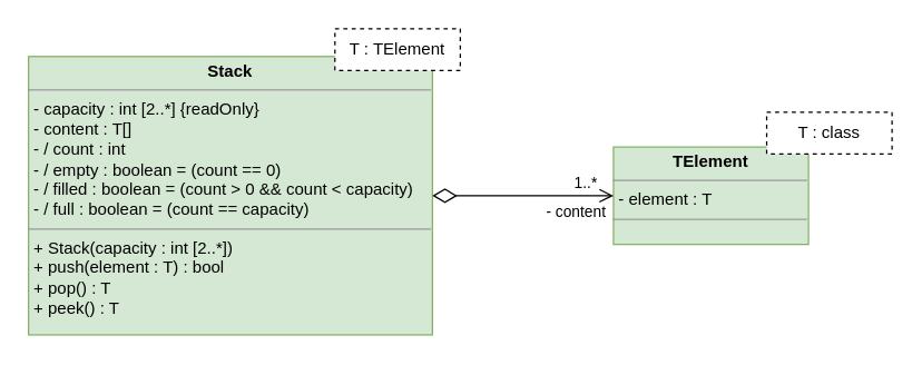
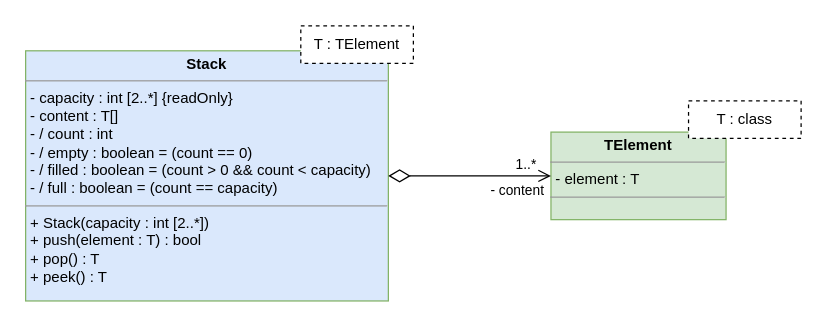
  <mxCell id="0" />
  <mxCell id="1" parent="0" />
- <mxCell id="2" value="&lt;p style=&quot;margin:0px;margin-top:4px;text-align:center;&quot;&gt;&lt;b&gt;Stack&lt;/b&gt;&lt;/p&gt;&lt;hr size=&quot;1&quot;&gt;&lt;p style=&quot;margin:0px;margin-left:4px;&quot;&gt;- capacity : int [2..*] {readOnly}&lt;/p&gt;&lt;p style=&quot;margin:0px;margin-left:4px;&quot;&gt;- content : T[]&lt;/p&gt;&lt;p style=&quot;margin:0px;margin-left:4px;&quot;&gt;- / count : int&lt;/p&gt;&lt;p style=&quot;margin:0px;margin-left:4px;&quot;&gt;- / empty : boolean = (count == 0)&lt;/p&gt;&lt;p style=&quot;margin:0px;margin-left:4px;&quot;&gt;- / filled : boolean = (count &amp;gt; 0 &amp;amp;&amp;amp; count &amp;lt; capacity)&lt;/p&gt;&lt;p style=&quot;margin:0px;margin-left:4px;&quot;&gt;- / full : boolean = (count == capacity)&lt;/p&gt;&lt;hr size=&quot;1&quot;&gt;&lt;p style=&quot;margin:0px;margin-left:4px;&quot;&gt;+ Stack(capacity : int [2..*])&lt;/p&gt;&lt;p style=&quot;margin:0px;margin-left:4px;&quot;&gt;+ push(element : T) : bool&lt;/p&gt;&lt;p style=&quot;margin:0px;margin-left:4px;&quot;&gt;+ pop() : T&lt;/p&gt;&lt;p style=&quot;margin:0px;margin-left:4px;&quot;&gt;+ peek() : T&lt;/p&gt;" style="verticalAlign=top;align=left;overflow=fill;fontSize=12;fontFamily=Helvetica;html=1;whiteSpace=wrap;fillColor=#d5e8d4;strokeColor=#82b366;" parent="1" vertex="1"><mxGeometry x="20" y="40" width="290" height="200" as="geometry" /></mxCell>
+ <mxCell id="2" value="&lt;p style=&quot;margin:0px;margin-top:4px;text-align:center;&quot;&gt;&lt;b&gt;Stack&lt;/b&gt;&lt;/p&gt;&lt;hr size=&quot;1&quot;&gt;&lt;p style=&quot;margin:0px;margin-left:4px;&quot;&gt;- capacity : int [2..*] {readOnly}&lt;/p&gt;&lt;p style=&quot;margin:0px;margin-left:4px;&quot;&gt;- content : T[]&lt;/p&gt;&lt;p style=&quot;margin:0px;margin-left:4px;&quot;&gt;- / count : int&lt;/p&gt;&lt;p style=&quot;margin:0px;margin-left:4px;&quot;&gt;- / empty : boolean = (count == 0)&lt;/p&gt;&lt;p style=&quot;margin:0px;margin-left:4px;&quot;&gt;- / filled : boolean = (count &amp;gt; 0 &amp;amp;&amp;amp; count &amp;lt; capacity)&lt;/p&gt;&lt;p style=&quot;margin:0px;margin-left:4px;&quot;&gt;- / full : boolean = (count == capacity)&lt;/p&gt;&lt;hr size=&quot;1&quot;&gt;&lt;p style=&quot;margin:0px;margin-left:4px;&quot;&gt;+ Stack(capacity : int [2..*])&lt;/p&gt;&lt;p style=&quot;margin:0px;margin-left:4px;&quot;&gt;+ push(element : T) : bool&lt;/p&gt;&lt;p style=&quot;margin:0px;margin-left:4px;&quot;&gt;+ pop() : T&lt;/p&gt;&lt;p style=&quot;margin:0px;margin-left:4px;&quot;&gt;+ peek() : T&lt;/p&gt;" style="verticalAlign=top;align=left;overflow=fill;fontSize=12;fontFamily=Helvetica;html=1;whiteSpace=wrap;fillColor=#dae8fc;strokeColor=#82b366;" parent="1" vertex="1"><mxGeometry x="20" y="40" width="290" height="200" as="geometry" /></mxCell>
  <mxCell id="3" value="T : TElement" style="fontStyle=0;dashed=1;html=1;whiteSpace=wrap;" parent="1" vertex="1"><mxGeometry x="240" y="20" width="90" height="30" as="geometry" /></mxCell>
  <mxCell id="4" value="&lt;p style=&quot;margin:0px;margin-top:4px;text-align:center;&quot;&gt;&lt;b&gt;TElement&lt;/b&gt;&lt;/p&gt;&lt;hr size=&quot;1&quot;&gt;&lt;p style=&quot;margin:0px;margin-left:4px;&quot;&gt;- element : T&lt;br&gt;&lt;/p&gt;&lt;hr size=&quot;1&quot;&gt;&lt;p style=&quot;margin:0px;margin-left:4px;&quot;&gt;&lt;br&gt;&lt;/p&gt;" style="verticalAlign=top;align=left;overflow=fill;fontSize=12;fontFamily=Helvetica;html=1;whiteSpace=wrap;fillColor=#d5e8d4;strokeColor=#82b366;" parent="1" vertex="1"><mxGeometry x="440" y="105" width="140" height="70" as="geometry" /></mxCell>
  <mxCell id="5" value="T : class" style="fontStyle=0;dashed=1;html=1;whiteSpace=wrap;" parent="1" vertex="1"><mxGeometry x="550" y="80" width="90" height="30" as="geometry" /></mxCell>
  <mxCell id="6" value="" style="endArrow=open;startArrow=diamondThin;endFill=0;startFill=0;html=1;verticalAlign=bottom;labelBackgroundColor=none;strokeWidth=1;startSize=15;endSize=8;rounded=0;" parent="1" source="2" target="4" edge="1"><mxGeometry width="160" relative="1" as="geometry"><mxPoint x="340" y="230" as="sourcePoint" /><mxPoint x="500" y="230" as="targetPoint" /></mxGeometry></mxCell>
  <mxCell id="7" value="1..*" style="edgeLabel;html=1;align=center;verticalAlign=middle;resizable=0;points=[];" parent="6" vertex="1" connectable="0"><mxGeometry x="0.869" y="-2" relative="1" as="geometry"><mxPoint x="-12" y="-12" as="offset" /></mxGeometry></mxCell>
  <mxCell id="8" value="- content" style="edgeLabel;html=1;align=center;verticalAlign=middle;resizable=0;points=[];" parent="1" vertex="1" connectable="0"><mxGeometry x="420" y="136" as="geometry"><mxPoint x="-8" y="15" as="offset" /></mxGeometry></mxCell>
